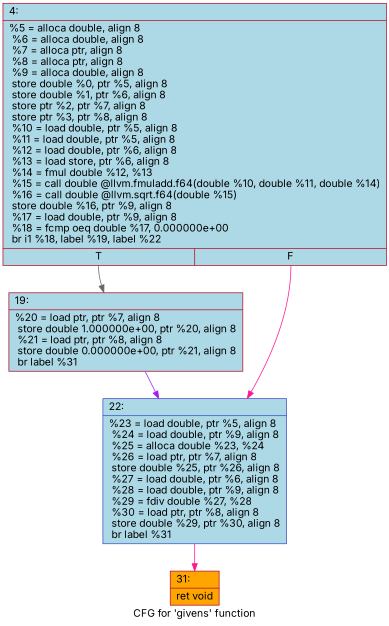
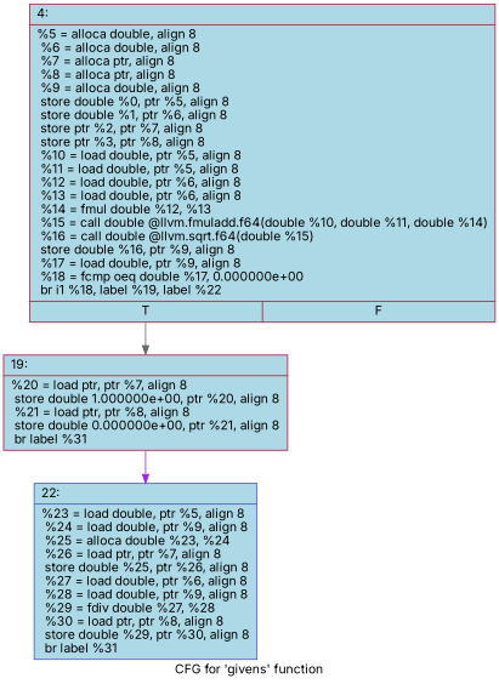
  digraph {
    fontname=Inter
    label="CFG for 'givens' function"
    node [color="#b70d28ff" fillcolor=lightblue fontname=Inter shape=record style=filled]
    edge [color=deeppink fontname=Inter]
-   n1 [label="{4:\l|  %5 = alloca double, align 8\l  %6 = alloca double, align 8\l  %7 = alloca ptr, align 8\l  %8 = alloca ptr, align 8\l  %9 = alloca double, align 8\l  store double %0, ptr %5, align 8\l  store double %1, ptr %6, align 8\l  store ptr %2, ptr %7, align 8\l  store ptr %3, ptr %8, align 8\l  %10 = load double, ptr %5, align 8\l  %11 = load double, ptr %5, align 8\l  %12 = load double, ptr %6, align 8\l  %13 = load store, ptr %6, align 8\l  %14 = fmul double %12, %13\l  %15 = call double @llvm.fmuladd.f64(double %10, double %11, double %14)\l  %16 = call double @llvm.sqrt.f64(double %15)\l  store double %16, ptr %9, align 8\l  %17 = load double, ptr %9, align 8\l  %18 = fcmp oeq double %17, 0.000000e+00\l  br i1 %18, label %19, label %22\l|{<s0>T|<s1>F}}"]
+   n1 [label="{4:\l|  %5 = alloca double, align 8\l  %6 = alloca double, align 8\l  %7 = alloca ptr, align 8\l  %8 = alloca ptr, align 8\l  %9 = alloca double, align 8\l  store double %0, ptr %5, align 8\l  store double %1, ptr %6, align 8\l  store ptr %2, ptr %7, align 8\l  store ptr %3, ptr %8, align 8\l  %10 = load double, ptr %5, align 8\l  %11 = load double, ptr %5, align 8\l  %12 = load double, ptr %6, align 8\l  %13 = load double, ptr %6, align 8\l  %14 = fmul double %12, %13\l  %15 = call double @llvm.fmuladd.f64(double %10, double %11, double %14)\l  %16 = call double @llvm.sqrt.f64(double %15)\l  store double %16, ptr %9, align 8\l  %17 = load double, ptr %9, align 8\l  %18 = fcmp oeq double %17, 0.000000e+00\l  br i1 %18, label %19, label %22\l|{<s0>T|<s1>F}}"]
    n2 [label="{19:\l|  %20 = load ptr, ptr %7, align 8\l  store double 1.000000e+00, ptr %20, align 8\l  %21 = load ptr, ptr %8, align 8\l  store double 0.000000e+00, ptr %21, align 8\l  br label %31\l}"]
    n3 [color="#3d50c3ff" label="{22:\l|  %23 = load double, ptr %5, align 8\l  %24 = load double, ptr %9, align 8\l  %25 = alloca double %23, %24\l  %26 = load ptr, ptr %7, align 8\l  store double %25, ptr %26, align 8\l  %27 = load double, ptr %6, align 8\l  %28 = load double, ptr %9, align 8\l  %29 = fdiv double %27, %28\l  %30 = load ptr, ptr %8, align 8\l  store double %29, ptr %30, align 8\l  br label %31\l}"]
-   n4 [fillcolor=orange label="{31:\l|  ret void\l}"]
    n1 -> n2 [color=gray40 tailport=s0]
-   n1 -> n3 [tailport=s1]
    n2 -> n3 [color=purple]
-   n3 -> n4
  }
